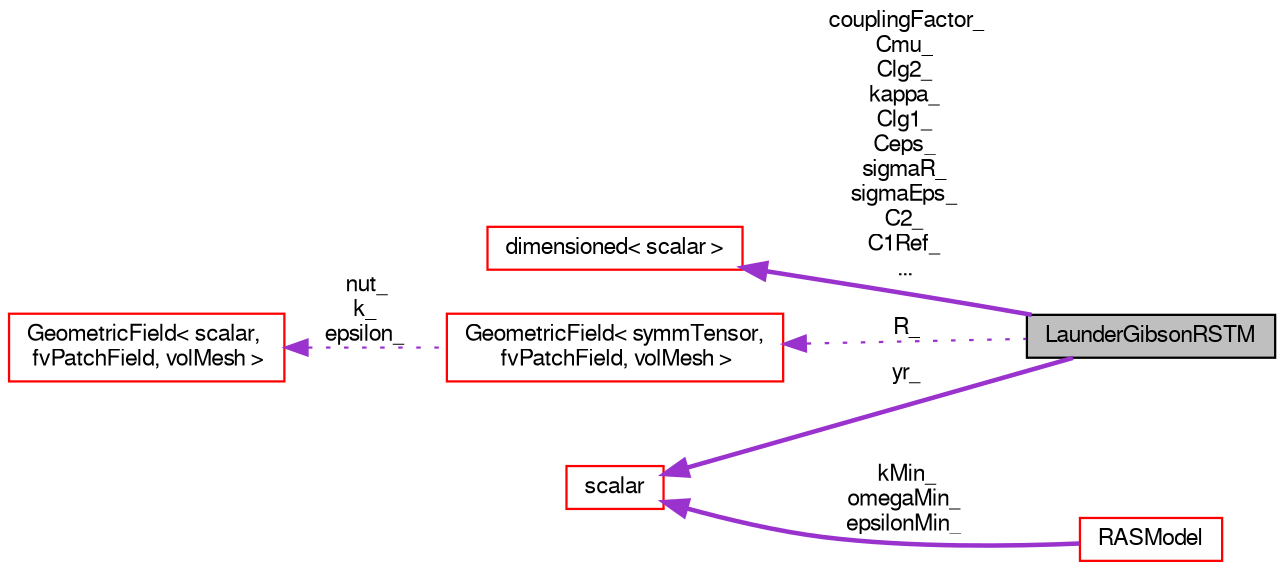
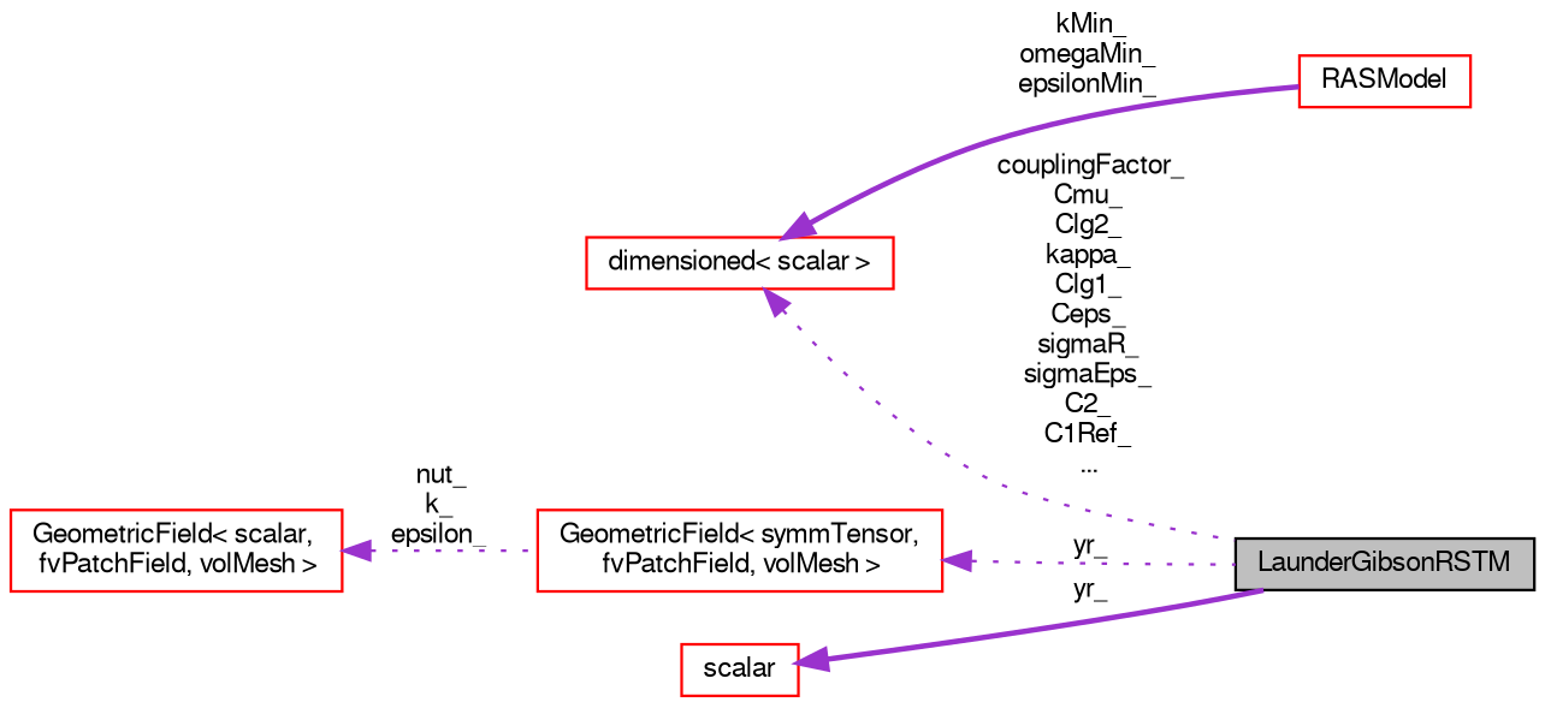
  digraph {
    rankdir=LR
    node [color=red fontname=FreeSans fontsize=10 shape=record]
    edge [color=darkorchid3 dir=back fontname=FreeSans fontsize=10 labelfontname=FreeSans labelfontsize=10 style=bold]
    n1 [color=black fillcolor=grey75 fontcolor=black height=0.2 label=LaunderGibsonRSTM style=filled width=0.4]
    n2 [height=0.2 label=RASModel width=0.4]
    n3 [height=0.2 label="dimensioned\< scalar \>" width=0.4]
    n4 [height=0.2 label="GeometricField\< scalar,\l fvPatchField, volMesh \>" width=0.4]
    n5 [height=0.2 label="GeometricField\< symmTensor,\l fvPatchField, volMesh \>" width=0.4]
    n6 [height=0.2 label=scalar width=0.4]
-   n3 -> n1 [label=" couplingFactor_\nCmu_\nClg2_\nkappa_\nClg1_\nCeps_\nsigmaR_\nsigmaEps_\nC2_\nC1Ref_\n..."]
-   n6 -> n2 [label=" kMin_\nomegaMin_\nepsilonMin_"]
+   n3 -> n1 [label=" couplingFactor_\nCmu_\nClg2_\nkappa_\nClg1_\nCeps_\nsigmaR_\nsigmaEps_\nC2_\nC1Ref_\n..." style=dotted]
+   n3 -> n2 [label=" kMin_\nomegaMin_\nepsilonMin_"]
    n4 -> n5 [label=" nut_\nk_\nepsilon_" style=dotted]
-   n5 -> n1 [label=" R_" style=dotted]
+   n5 -> n1 [label=" yr_" style=dotted]
    n6 -> n1 [label=" yr_"]
  }
